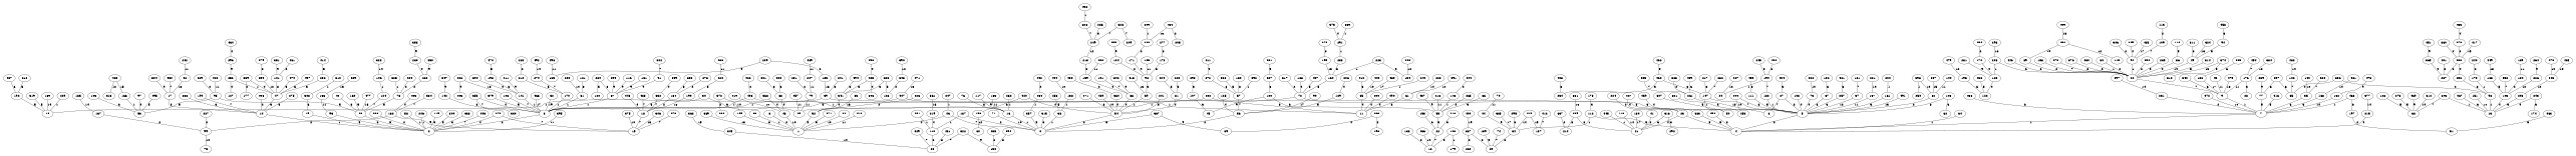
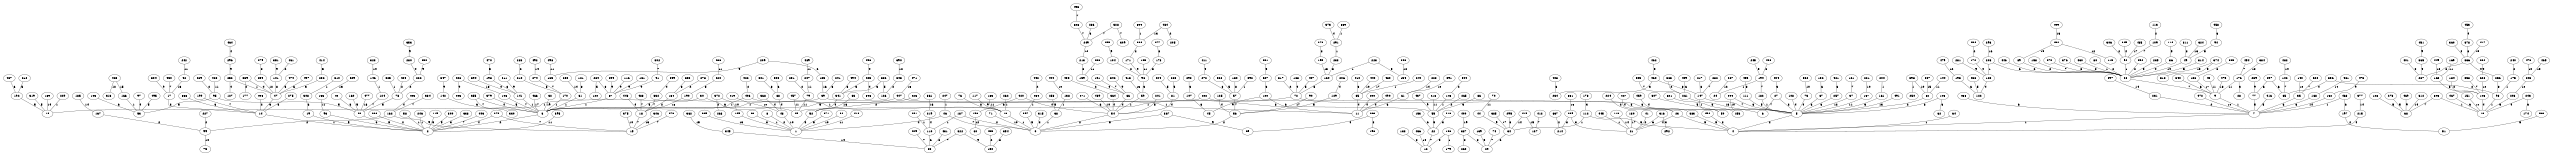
  graph {
    7
    4
    9
    14
    2
    16
    0
    31
    3
    33
    1
    38
    39
    10
    5
    58
    59
    54
    64
    72
    25
    87
    92
    26
    98
    13
    112
    34
    29
    138
    141
    146
    124
    20
    147
    50
    148
    55
    22
    12
    166
    53
    170
    175
    182
    186
    179
    187
    110
    83
    194
    24
    200
    161
    208
    123
    122
    223
    164
    154
    229
    244
    85
    11
    246
    247
    46
    252
    47
    127
    262
    291
    233
    310
    308
    19
    325
    78
    389
    392
    57
    56
    393
    68
    398
    250
    82
    399
    380
    171
    96
    406
    430
    434
    357
    441
    445
    21
    447
    468
    197
    51
    8
    41
    80
    89
    104
    113
    109
    134
    18
    15
    162
    99
    75
    167
    184
    143
    222
    224
    23
    225
    52
    227
    231
    n126 [label=637]
    214
    240
    251
    79
    254
    172
    265
    266
    269
    95
    278
    283
    210
    306
    317
    339
    177
    343
    126
    344
    352
    356
    65
    363
    261
    6
    372
    268
    149
    422
    424
    433
    364
    435
    150
    442
    461
    101
    484
    205
    496
    17
    27
    40
    86
    173
    176
    28
    178
    203
    216
    220
    190
    232
    235
    241
    245
    275
    286
    249
    213
    159
    289
    298
    107
    45
    301
    88
    48
    315
    316
    292
    321
    253
    327
    100
    333
    338
    386
    341
    404
    410
    425
    396
    455
    111
    460
    234
    494
    36
    66
    73
    81
    97
    108
    125
    188
    206
    129
    215
    219
    243
    174
    263
    69
    196
    270
    280
    290
    336
    256
    287
    349
    355
    330
    359
    332
    360
    365
    368
    373
    394
    403
    411
    272
    420
    156
    60
    427
    448
    453
    378
    456
    459
    383
    464
    296
    490
    30
    77
    94
    49
    114
    119
    128
    139
    160
    163
    192
    202
    204
    212
    258
    273
    284
    120
    288
    300
    307
    314
    319
    331
    366
    367
    371
    374
    318
    379
    407
    414
    416
    462
    463
    470
    198
    474
    488
    495
    35
    61
    67
    93
    103
    132
    142
    145
    62
    153
    168
    193
    201
    209
    135
    165
    257
    271
    294
    297
    303
    335
    136
    340
    388
    408
    409
    421
    438
    446
    458
    467
    486
    487
    497
    74
    102
    106
    158
    181
    37
    191
    199
    274
    282
    302
    91
    305
    320
    322
    326
    328
    309
    334
    358
    412
    137
    429
    443
    450
    454
    476
    483
    493
    76
    121
    130
    133
    217
    276
    195
    277
    279
    259
    295
    311
    354
    370
    376
    387
    260
    401
    431
    452
    44
    116
    117
    131
    211
    239
    255
    264
    226
    281
    299
    304
    342
    347
    350
    351
    353
    426
    405
    437
    451
    469
    473
    152
    71
    84
    140
    221
    157
    375
    382
    391
    419
    436
    439
    440
    444
    472
    478
    248
    43
    70
    105
    144
    155
    169
    183
    207
    218
    236
    238
    242
    42
    395
    418
    428
    457
    489
    498
    267
    348
    390
    423
    313
    432
    115
    479
    324
    329
    346
    369
    381
    465
    475
    491
    118
    151
    185
    189
    228
    230
    312
    323
    345
    377
    397
    415
    481
    482
    492
    337
    362
    413
    417
    471
    63
    293
    361
    499
    90
    180
    385
    466
    480
    485
    384
    449
    477
    32
    400
    7 -- 4 [label=1]
    9 -- 7 [label=1]
    14 -- 2 [label=1]
    16 -- 0 [label=1]
    31 -- 3 [label=1]
    3 -- 2 [label=2]
    33 -- 1 [label=1]
    38 -- 0 [label=1]
    39 -- 10 [label=1]
    39 -- 5 [label=8]
    5 -- 4 [label=2]
    58 -- 2 [label=1]
    59 -- 54 [label=1]
    54 -- 0 [label=2]
    64 -- 4 [label=1]
    72 -- 5 [label=6]
    72 -- 25 [label=1]
    87 -- 3 [label=1]
    92 -- 26 [label=1]
    26 -- 9 [label=7]
    98 -- 13 [label=1]
    112 -- 4 [label=5]
    112 -- 34 [label=1]
    34 -- 29 [label=6]
    138 -- 38 [label=1]
    141 -- 3 [label=1]
    146 -- 124 [label=1]
    124 -- 20 [label=7]
    20 -- 2 [label=5]
    147 -- 5 [label=7]
    147 -- 50 [label=1]
    148 -- 55 [label=1]
    55 -- 22 [label=5]
    22 -- 12 [label=7]
    166 -- 53 [label=1]
    170 -- 3 [label=1]
    175 -- 98 [label=1]
    182 -- 5 [label=1]
    186 -- 12 [label=3]
    186 -- 179 [label=1]
    187 -- 0 [label=2]
    187 -- 110 [label=1]
    110 -- 83 [label=6]
    194 -- 182 [label=7]
    194 -- 24 [label=1]
    200 -- 161 [label=1]
    161 -- 5 [label=3]
    208 -- 26 [label=6]
    208 -- 123 [label=1]
    123 -- 122 [label=4]
    223 -- 164 [label=1]
    223 -- 154 [label=3]
    164 -- 72 [label=6]
    229 -- 10 [label=1]
    244 -- 85 [label=1]
    85 -- 11 [label=4]
    246 -- 2 [label=1]
    247 -- 46 [label=1]
    46 -- 0 [label=7]
    46 -- 1 [label=4]
    252 -- 47 [label=1]
    252 -- 127 [label=4]
    47 -- 14 [label=3]
    262 -- 16 [label=1]
    291 -- 233 [label=1]
    233 -- 164 [label=3]
    310 -- 308 [label=1]
    308 -- 19 [label=6]
    19 -- 2 [label=5]
    325 -- 78 [label=1]
    78 -- 20 [label=5]
    389 -- 291 [label=1]
    392 -- 57 [label=1]
    57 -- 56 [label=7]
    56 -- 0 [label=2]
    393 -- 13 [label=1]
    393 -- 68 [label=7]
    398 -- 250 [label=1]
    398 -- 82 [label=10]
    82 -- 5 [label=2]
    399 -- 380 [label=1]
    380 -- 171 [label=2]
    171 -- 96 [label=9]
    96 -- 59 [label=3]
    406 -- 16 [label=1]
    406 -- 3 [label=1]
    430 -- 26 [label=1]
    434 -- 357 [label=1]
    357 -- 0 [label=5]
    441 -- 110 [label=1]
    445 -- 21 [label=1]
    447 -- 3 [label=1]
    447 -- 11 [label=1]
    468 -- 7 [label=1]
    468 -- 197 [label=6]
    197 -- 51 [label=2]
    8 -- 1 [label=2]
    41 -- 21 [label=2]
    80 -- 26 [label=2]
    89 -- 26 [label=2]
    104 -- 96 [label=2]
    113 -- 109 [label=2]
    109 -- 92 [label=7]
    134 -- 18 [label=2]
    18 -- 15 [label=7]
    162 -- 15 [label=9]
    162 -- 99 [label=2]
    99 -- 75 [label=10]
    167 -- 99 [label=2]
    184 -- 143 [label=2]
    143 -- 13 [label=4]
    222 -- 78 [label=2]
    224 -- 23 [label=2]
    23 -- 4 [label=5]
    23 -- 21 [label=4]
    225 -- 52 [label=2]
    52 -- 1 [label=5]
    227 -- 99 [label=2]
    231 -- 7 [label=2]
    n126 -- 214 [label=2]
    240 -- 175 [label=2]
    251 -- 79 [label=2]
    79 -- 25 [label=11]
    254 -- 172 [label=2]
    172 -- 123 [label=4]
    265 -- 55 [label=2]
    266 -- 2 [label=2]
    269 -- 95 [label=2]
    95 -- 20 [label=5]
    95 -- 53 [label=5]
    278 -- 134 [label=2]
    283 -- 210 [label=2]
    210 -- 170 [label=5]
    306 -- 92 [label=2]
    317 -- 72 [label=2]
    339 -- 47 [label=4]
    339 -- 177 [label=2]
    343 -- 126 [label=2]
    344 -- 148 [label=2]
    352 -- 26 [label=2]
    356 -- 98 [label=2]
    356 -- 65 [label=4]
    363 -- 261 [label=2]
    261 -- 6 [label=13]
    372 -- 268 [label=2]
    372 -- 149 [label=10]
    149 -- 1 [label=8]
    422 -- 406 [label=2]
    424 -- 78 [label=2]
    433 -- 364 [label=2]
    364 -- 54 [label=4]
    435 -- 150 [label=2]
    442 -- 434 [label=2]
    461 -- 101 [label=2]
    101 -- 47 [label=8]
    484 -- 380 [label=13]
    484 -- 205 [label=2]
    496 -- 14 [label=2]
    17 -- 14 [label=3]
    27 -- 5 [label=3]
    27 -- 6 [label=7]
    40 -- 20 [label=3]
    86 -- 55 [label=3]
    173 -- 112 [label=3]
    176 -- 9 [label=11]
    176 -- 28 [label=3]
    178 -- 96 [label=3]
    203 -- 13 [label=3]
    216 -- 22 [label=3]
    220 -- 190 [label=3]
    190 -- 18 [label=18]
    232 -- 47 [label=3]
    235 -- 26 [label=3]
    241 -- 39 [label=3]
    245 -- 194 [label=3]
    275 -- 14 [label=3]
    286 -- 249 [label=3]
    249 -- 213 [label=12]
    213 -- 159 [label=8]
    159 -- 66 [label=4]
    289 -- 21 [label=3]
    289 -- 214 [label=8]
    298 -- 107 [label=3]
    107 -- 45 [label=6]
    301 -- 88 [label=3]
    88 -- 48 [label=4]
    48 -- 1 [label=10]
    315 -- 0 [label=3]
    316 -- 21 [label=6]
    316 -- 292 [label=3]
    321 -- 253 [label=3]
    327 -- 100 [label=3]
    100 -- 11 [label=6]
    100 -- 45 [label=9]
    333 -- 134 [label=3]
    338 -- 2 [label=3]
    386 -- 126 [label=5]
    386 -- 341 [label=3]
    341 -- 52 [label=4]
    404 -- 27 [label=3]
    410 -- 85 [label=3]
    425 -- 341 [label=3]
    425 -- 396 [label=4]
    455 -- 111 [label=3]
    111 -- 5 [label=5]
    460 -- 147 [label=8]
    460 -- 234 [label=3]
    494 -- 341 [label=3]
    36 -- 26 [label=4]
    66 -- 54 [label=4]
    73 -- 5 [label=4]
    81 -- 54 [label=4]
    97 -- 53 [label=4]
    108 -- 5 [label=4]
    125 -- 56 [label=4]
    188 -- 72 [label=4]
    206 -- 129 [label=4]
    129 -- 56 [label=5]
    215 -- 4 [label=4]
    219 -- 110 [label=4]
    243 -- 13 [label=4]
    243 -- 174 [label=6]
    263 -- 69 [label=4]
    263 -- 196 [label=8]
    270 -- 2 [label=4]
    270 -- 15 [label=7]
    280 -- 222 [label=4]
    290 -- 11 [label=4]
    336 -- 256 [label=4]
    336 -- 287 [label=6]
    256 -- 98 [label=8]
    349 -- 92 [label=4]
    355 -- 3 [label=4]
    355 -- 330 [label=7]
    359 -- 332 [label=4]
    332 -- 18 [label=7]
    360 -- 336 [label=4]
    365 -- 287 [label=4]
    368 -- 48 [label=4]
    373 -- 291 [label=4]
    394 -- 141 [label=4]
    403 -- 162 [label=4]
    411 -- 272 [label=4]
    272 -- 57 [label=8]
    420 -- 54 [label=4]
    420 -- 156 [label=6]
    156 -- 60 [label=12]
    427 -- 23 [label=4]
    448 -- 18 [label=4]
    453 -- 378 [label=4]
    378 -- 336 [label=8]
    456 -- 425 [label=4]
    459 -- 383 [label=4]
    383 -- 4 [label=5]
    464 -- 296 [label=4]
    296 -- 252 [label=9]
    490 -- 11 [label=4]
    30 -- 3 [label=5]
    30 -- 25 [label=6]
    77 -- 7 [label=5]
    94 -- 49 [label=5]
    49 -- 26 [label=14]
    114 -- 36 [label=5]
    119 -- 2 [label=5]
    128 -- 68 [label=5]
    139 -- 29 [label=5]
    160 -- 20 [label=5]
    163 -- 143 [label=5]
    192 -- 10 [label=5]
    202 -- 3 [label=5]
    202 -- 55 [label=8]
    204 -- 81 [label=5]
    212 -- 192 [label=5]
    258 -- 38 [label=5]
    273 -- 68 [label=5]
    284 -- 87 [label=8]
    284 -- 120 [label=5]
    288 -- 81 [label=5]
    300 -- 2 [label=5]
    307 -- 50 [label=5]
    314 -- 26 [label=5]
    319 -- 10 [label=5]
    331 -- 327 [label=5]
    366 -- 57 [label=5]
    367 -- 0 [label=5]
    367 -- 69 [label=9]
    371 -- 1 [label=5]
    374 -- 26 [label=13]
    374 -- 318 [label=5]
    379 -- 3 [label=5]
    407 -- 72 [label=5]
    414 -- 232 [label=5]
    416 -- 7 [label=5]
    462 -- 460 [label=5]
    463 -- 51 [label=5]
    470 -- 198 [label=5]
    198 -- 141 [label=8]
    474 -- 47 [label=5]
    488 -- 122 [label=5]
    495 -- 53 [label=5]
    35 -- 7 [label=6]
    61 -- 11 [label=6]
    67 -- 5 [label=6]
    93 -- 2 [label=6]
    103 -- 53 [label=6]
    132 -- 67 [label=6]
    142 -- 3 [label=6]
    145 -- 5 [label=8]
    145 -- 62 [label=6]
    153 -- 22 [label=6]
    168 -- 7 [label=6]
    193 -- 122 [label=6]
    201 -- 54 [label=6]
    209 -- 135 [label=6]
    209 -- 165 [label=9]
    135 -- 39 [label=16]
    257 -- 5 [label=6]
    271 -- 54 [label=6]
    294 -- 5 [label=6]
    294 -- 253 [label=10]
    297 -- 65 [label=6]
    297 -- 77 [label=6]
    303 -- 88 [label=6]
    335 -- 136 [label=6]
    136 -- 9 [label=17]
    340 -- 9 [label=6]
    388 -- 14 [label=6]
    408 -- 234 [label=6]
    409 -- 261 [label=6]
    421 -- 257 [label=6]
    438 -- 7 [label=6]
    446 -- 26 [label=6]
    458 -- 94 [label=6]
    467 -- 13 [label=6]
    486 -- 194 [label=6]
    487 -- 192 [label=6]
    497 -- 47 [label=6]
    74 -- 29 [label=7]
    102 -- 65 [label=7]
    106 -- 3 [label=7]
    158 -- 26 [label=7]
    181 -- 37 [label=7]
    37 -- 5 [label=12]
    191 -- 66 [label=7]
    199 -- 14 [label=7]
    274 -- 170 [label=7]
    282 -- 147 [label=7]
    302 -- 91 [label=7]
    91 -- 87 [label=9]
    305 -- 261 [label=7]
    320 -- 35 [label=7]
    322 -- 83 [label=7]
    322 -- 150 [label=9]
    326 -- 249 [label=7]
    328 -- 249 [label=7]
    328 -- 309 [label=7]
    334 -- 162 [label=7]
    358 -- 143 [label=7]
    412 -- 137 [label=7]
    429 -- 83 [label=7]
    443 -- 2 [label=7]
    450 -- 17 [label=7]
    454 -- 176 [label=7]
    476 -- 15 [label=7]
    483 -- 18 [label=7]
    493 -- 326 [label=7]
    76 -- 16 [label=8]
    121 -- 31 [label=8]
    130 -- 57 [label=8]
    133 -- 12 [label=8]
    217 -- 147 [label=8]
    276 -- 195 [label=8]
    195 -- 164 [label=13]
    277 -- 178 [label=8]
    279 -- 259 [label=8]
    259 -- 47 [label=12]
    295 -- 34 [label=8]
    311 -- 49 [label=8]
    354 -- 150 [label=8]
    370 -- 26 [label=8]
    376 -- 26 [label=8]
    387 -- 29 [label=8]
    387 -- 260 [label=8]
    401 -- 287 [label=8]
    431 -- 83 [label=8]
    452 -- 4 [label=8]
    44 -- 34 [label=9]
    116 -- 87 [label=9]
    117 -- 16 [label=9]
    131 -- 87 [label=9]
    211 -- 141 [label=9]
    239 -- 77 [label=9]
    255 -- 104 [label=9]
    264 -- 226 [label=9]
    226 -- 143 [label=12]
    281 -- 123 [label=9]
    299 -- 87 [label=9]
    304 -- 17 [label=9]
    342 -- 66 [label=9]
    347 -- 142 [label=9]
    350 -- 222 [label=9]
    351 -- 101 [label=9]
    353 -- 280 [label=9]
    426 -- 106 [label=13]
    426 -- 405 [label=9]
    437 -- 55 [label=9]
    451 -- 365 [label=9]
    469 -- 68 [label=9]
    473 -- 152 [label=9]
    152 -- 7 [label=14]
    71 -- 0 [label=10]
    84 -- 1 [label=10]
    140 -- 35 [label=10]
    221 -- 157 [label=10]
    157 -- 5 [label=11]
    375 -- 15 [label=10]
    382 -- 73 [label=10]
    391 -- 61 [label=10]
    419 -- 48 [label=10]
    436 -- 12 [label=10]
    439 -- 54 [label=10]
    440 -- 85 [label=10]
    444 -- 138 [label=10]
    472 -- 7 [label=10]
    478 -- 248 [label=10]
    248 -- 203 [label=12]
    43 -- 9 [label=11]
    70 -- 44 [label=11]
    105 -- 96 [label=11]
    144 -- 82 [label=11]
    155 -- 93 [label=11]
-   169 -- 184 [label=11]
+   169 -- 163 [label=11]
    183 -- 16 [label=11]
    207 -- 79 [label=11]
    218 -- 55 [label=11]
    236 -- 220 [label=11]
    238 -- 159 [label=11]
    242 -- 42 [label=11]
    42 -- 17 [label=13]
    395 -- 2 [label=11]
    418 -- 1 [label=11]
    428 -- 95 [label=11]
    457 -- 25 [label=11]
    489 -- 207 [label=11]
    498 -- 165 [label=11]
    267 -- 24 [label=12]
    348 -- 154 [label=12]
    390 -- 343 [label=12]
    423 -- 166 [label=15]
    423 -- 313 [label=12]
    432 -- 89 [label=15]
    432 -- 115 [label=12]
    479 -- 193 [label=12]
    324 -- 49 [label=13]
    329 -- 155 [label=13]
    346 -- 15 [label=13]
    369 -- 1 [label=13]
    381 -- 289 [label=13]
    465 -- 248 [label=13]
    475 -- 9 [label=13]
    491 -- 5 [label=13]
    118 -- 21 [label=14]
    151 -- 13 [label=14]
    185 -- 167 [label=14]
    189 -- 10 [label=14]
    228 -- 61 [label=14]
    230 -- 31 [label=14]
    312 -- 68 [label=14]
    323 -- 146 [label=14]
    345 -- 83 [label=14]
    377 -- 215 [label=14]
    397 -- 231 [label=14]
    415 -- 34 [label=14]
    415 -- 137 [label=15]
    481 -- 168 [label=14]
    482 -- 102 [label=14]
    492 -- 274 [label=14]
    337 -- 82 [label=15]
    362 -- 345 [label=15]
    413 -- 59 [label=15]
    417 -- 336 [label=15]
    471 -- 447 [label=15]
    63 -- 52 [label=16]
    293 -- 208 [label=16]
    361 -- 219 [label=16]
    499 -- 432 [label=16]
    90 -- 56 [label=17]
    180 -- 21 [label=17]
    385 -- 34 [label=17]
    466 -- 3 [label=17]
    480 -- 85 [label=17]
    485 -- 92 [label=17]
    384 -- 176 [label=18]
    449 -- 163 [label=18]
    477 -- 20 [label=18]
    32 -- 3 [label=19]
    400 -- 387 [label=19]
  }
